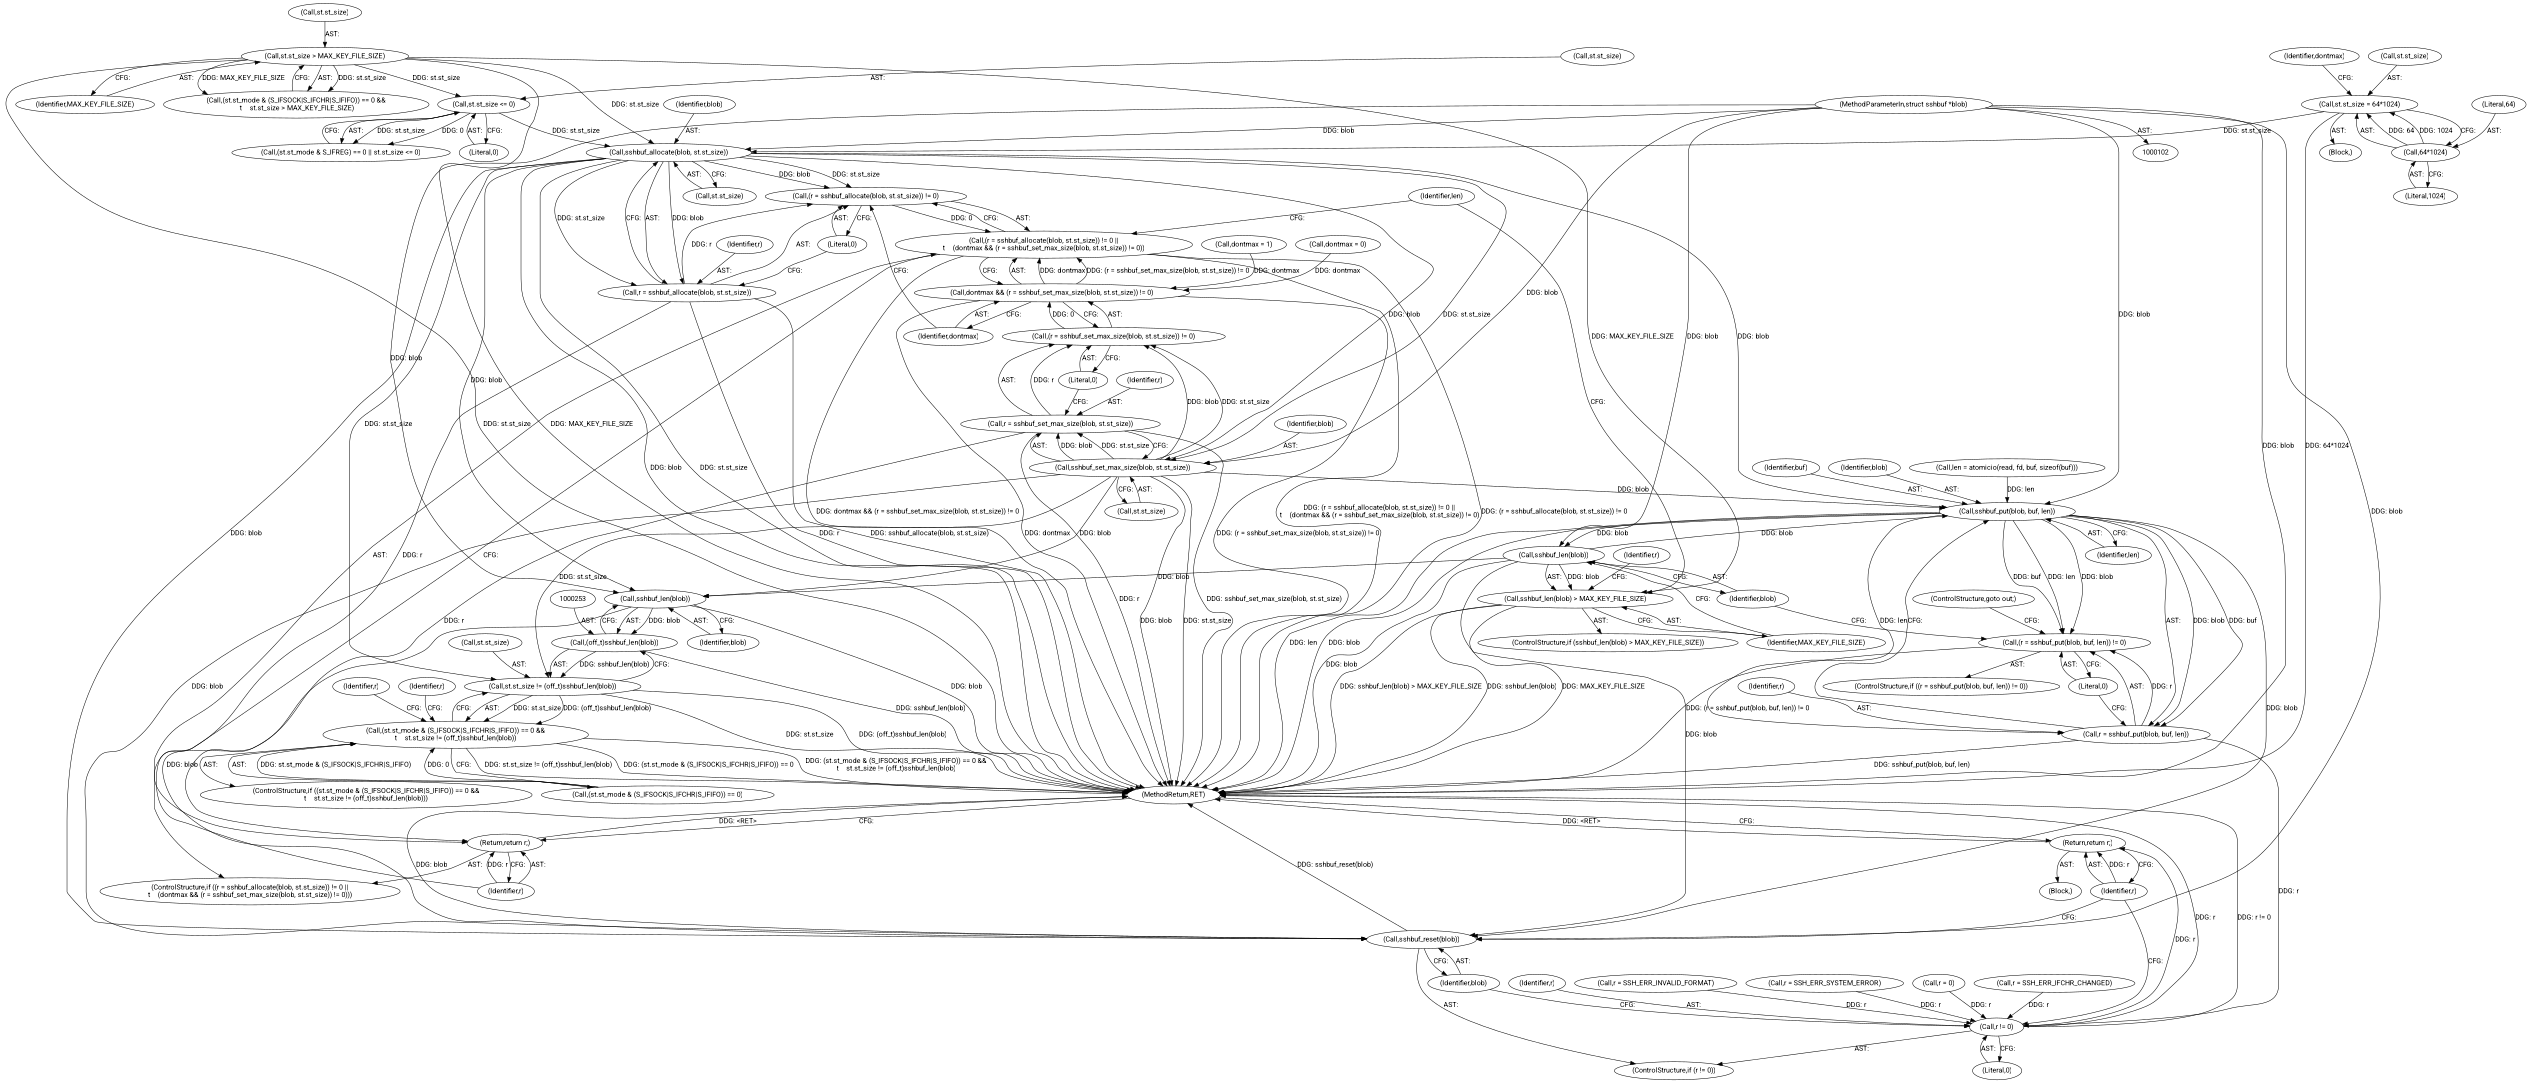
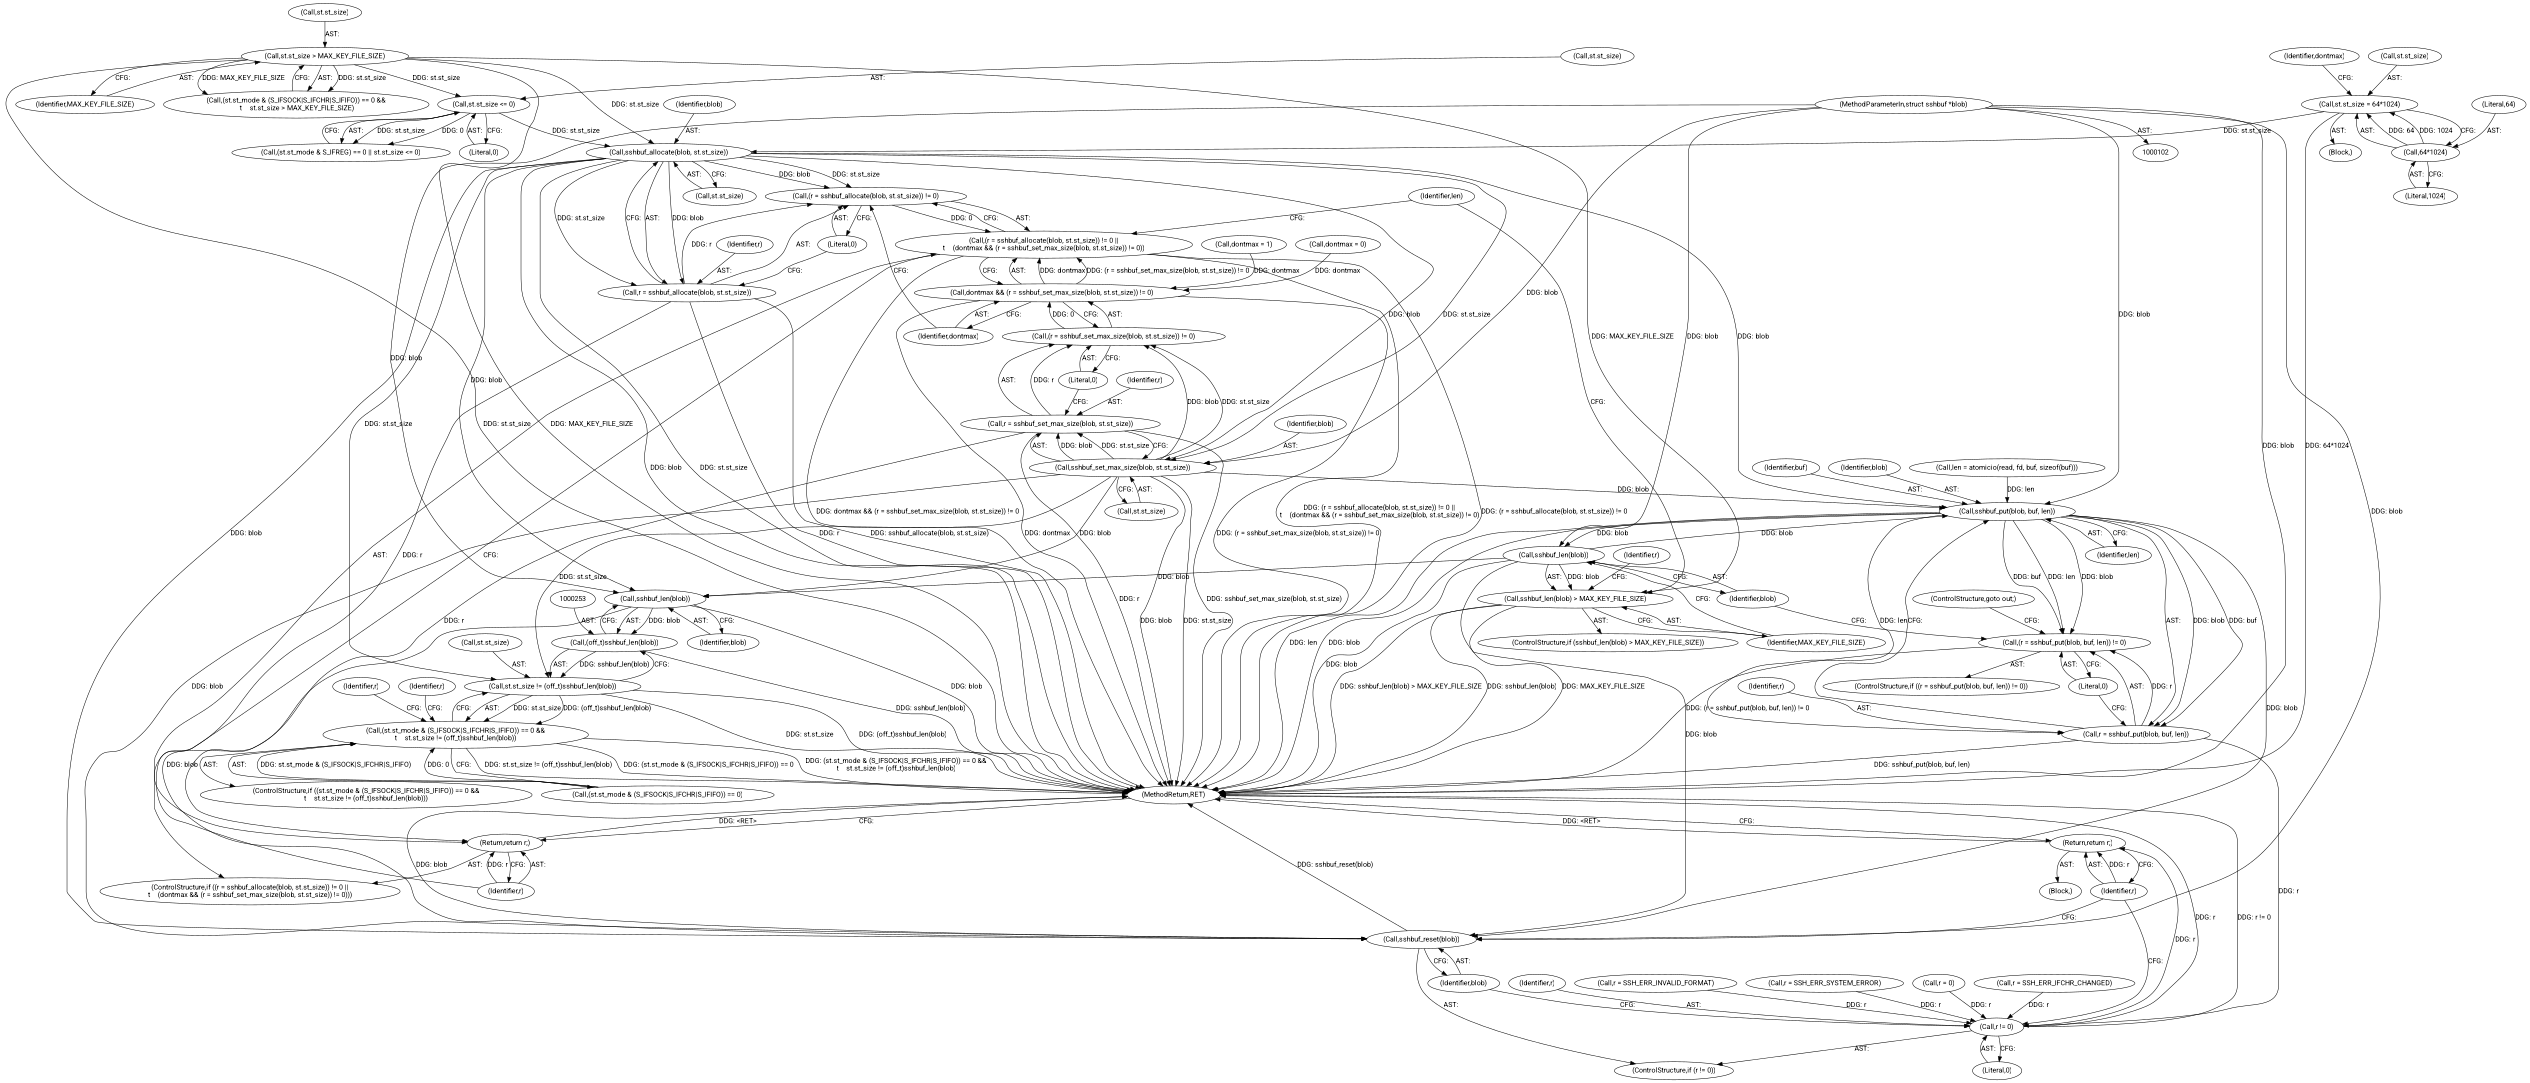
  digraph {
    fontname=Roboto
    node [fontname=Roboto]
    edge [fontname=Roboto]
    n1 [label="(Call,sshbuf_allocate(blob, st.st_size))"]
    n2 [label="(Call,(r = sshbuf_allocate(blob, st.st_size)) != 0)"]
    n3 [label="(Call,r = sshbuf_allocate(blob, st.st_size))"]
    n4 [label="(Call,sshbuf_set_max_size(blob, st.st_size))"]
    n5 [label="(Call,sshbuf_put(blob, buf, len))"]
    n6 [label="(Call,sshbuf_len(blob))"]
    n7 [label="(Call,st.st_size != (off_t)sshbuf_len(blob))"]
    n8 [label="(Call,sshbuf_reset(blob))"]
    n9 [label="(Call,st.st_size)"]
    n10 [label="(MethodReturn,RET)"]
    n11 [label="(Call,(r = sshbuf_allocate(blob, st.st_size)) != 0 ||\n\t    (dontmax && (r = sshbuf_set_max_size(blob, st.st_size)) != 0))"]
    n12 [label="(Literal,0)"]
    n13 [label="(Return,return r;)"]
    n14 [label="(Call,(r = sshbuf_set_max_size(blob, st.st_size)) != 0)"]
    n15 [label="(Call,r = sshbuf_set_max_size(blob, st.st_size))"]
    n16 [label="(Call,st.st_size)"]
    n17 [label="(Call,sshbuf_len(blob))"]
    n18 [label="(Call,(r = sshbuf_put(blob, buf, len)) != 0)"]
    n19 [label="(Call,r = sshbuf_put(blob, buf, len))"]
    n20 [label="(Identifier,len)"]
    n21 [label="(Call,(off_t)sshbuf_len(blob))"]
    n22 [label="(Identifier,blob)"]
    n23 [label="(Call,(st.st_mode & (S_IFSOCK|S_IFCHR|S_IFIFO)) == 0 &&\n\t    st.st_size != (off_t)sshbuf_len(blob))"]
    n24 [label="(ControlStructure,if (r != 0))"]
    n25 [label="(Identifier,blob)"]
    n26 [label="(Return,return r;)"]
    n27 [label="(MethodParameterIn,struct sshbuf *blob)"]
    1000102
    n29 [label="(Call,sshbuf_len(blob) > MAX_KEY_FILE_SIZE)"]
    n30 [label="(Identifier,blob)"]
    n31 [label="(Call,st.st_size = 64*1024)"]
    n32 [label="(Call,64*1024)"]
    n33 [label="(Block,)"]
    n34 [label="(Literal,1024)"]
    n35 [label="(Call,st.st_size <= 0)"]
    n36 [label="(Call,(st.st_mode & S_IFREG) == 0 || st.st_size <= 0)"]
    n37 [label="(Literal,0)"]
    n38 [label="(Call,st.st_size > MAX_KEY_FILE_SIZE)"]
    n39 [label="(Identifier,MAX_KEY_FILE_SIZE)"]
    n40 [label="(Call,(st.st_mode & (S_IFSOCK|S_IFCHR|S_IFIFO)) == 0 &&\n \t    st.st_size > MAX_KEY_FILE_SIZE)"]
    n41 [label="(Identifier,MAX_KEY_FILE_SIZE)"]
    n42 [label="(ControlStructure,if (sshbuf_len(blob) > MAX_KEY_FILE_SIZE))"]
    n43 [label="(Call,dontmax && (r = sshbuf_set_max_size(blob, st.st_size)) != 0)"]
    n44 [label="(ControlStructure,if ((r = sshbuf_allocate(blob, st.st_size)) != 0 ||\n\t    (dontmax && (r = sshbuf_set_max_size(blob, st.st_size)) != 0)))"]
    n45 [label="(Identifier,dontmax)"]
    n46 [label="(Identifier,r)"]
    n47 [label="(Literal,0)"]
    n48 [label="(Literal,0)"]
    n49 [label="(ControlStructure,if ((r = sshbuf_put(blob, buf, len)) != 0))"]
    n50 [label="(Call,r != 0)"]
    n51 [label="(Literal,0)"]
    n52 [label="(Identifier,r)"]
    n53 [label="(Block,)"]
    n54 [label="(Call,(st.st_mode & (S_IFSOCK|S_IFCHR|S_IFIFO)) == 0)"]
    n55 [label="(ControlStructure,if ((st.st_mode & (S_IFSOCK|S_IFCHR|S_IFIFO)) == 0 &&\n\t    st.st_size != (off_t)sshbuf_len(blob)))"]
    n56 [label="(Identifier,len)"]
    n57 [label="(Call,dontmax = 1)"]
    n58 [label="(Identifier,r)"]
    n59 [label="(Call,r = SSH_ERR_INVALID_FORMAT)"]
    n60 [label="(Identifier,r)"]
    n61 [label="(Identifier,r)"]
    n62 [label="(Identifier,blob)"]
    n63 [label="(Identifier,dontmax)"]
    n64 [label="(Call,dontmax = 0)"]
    n65 [label="(Identifier,r)"]
    n66 [label="(Call,r = SSH_ERR_SYSTEM_ERROR)"]
    n67 [label="(Call,st.st_size)"]
    n68 [label="(Identifier,r)"]
    n69 [label="(ControlStructure,goto out;)"]
    n70 [label="(Identifier,buf)"]
    n71 [label="(Call,r = 0)"]
    n72 [label="(Call,st.st_size)"]
    n73 [label="(Call,st.st_size)"]
    n74 [label="(Identifier,blob)"]
    n75 [label="(Identifier,blob)"]
    n76 [label="(Call,len = atomicio(read, fd, buf, sizeof(buf)))"]
    n77 [label="(Identifier,r)"]
    n78 [label="(Call,st.st_size)"]
    n79 [label="(Call,r = SSH_ERR_IFCHR_CHANGED)"]
    n80 [label="(Identifier,r)"]
    n81 [label="(Literal,64)"]
    1000253
    n1 -> n2 [label="DDG: blob"]
    n1 -> n2 [label="DDG: st.st_size"]
    n1 -> n3 [label="AST: "]
    n1 -> n3 [label="DDG: blob"]
    n1 -> n3 [label="DDG: st.st_size"]
    n1 -> n4 [label="DDG: blob"]
    n1 -> n4 [label="DDG: st.st_size"]
    n1 -> n5 [label="DDG: blob"]
    n1 -> n6 [label="DDG: blob"]
    n1 -> n7 [label="DDG: st.st_size"]
    n1 -> n8 [label="DDG: blob"]
    n1 -> n9 [label="CFG: "]
    n1 -> n10 [label="DDG: blob"]
    n1 -> n10 [label="DDG: st.st_size"]
    n2 -> n11 [label="AST: "]
    n2 -> n11 [label="DDG: 0"]
    n2 -> n12 [label="CFG: "]
    n3 -> n1 [label="CFG: "]
    n3 -> n2 [label="AST: "]
    n3 -> n2 [label="DDG: r"]
    n3 -> n10 [label="DDG: r"]
    n3 -> n10 [label="DDG: sshbuf_allocate(blob, st.st_size)"]
    n3 -> n13 [label="DDG: r"]
    n4 -> n5 [label="DDG: blob"]
    n4 -> n6 [label="DDG: blob"]
    n4 -> n7 [label="DDG: st.st_size"]
    n4 -> n8 [label="DDG: blob"]
    n4 -> n10 [label="DDG: blob"]
    n4 -> n10 [label="DDG: st.st_size"]
    n4 -> n14 [label="DDG: blob"]
    n4 -> n14 [label="DDG: st.st_size"]
    n4 -> n15 [label="AST: "]
    n4 -> n15 [label="DDG: blob"]
    n4 -> n15 [label="DDG: st.st_size"]
    n4 -> n16 [label="CFG: "]
    n5 -> n8 [label="DDG: blob"]
    n5 -> n10 [label="DDG: len"]
    n5 -> n10 [label="DDG: blob"]
    n5 -> n17 [label="DDG: blob"]
    n5 -> n18 [label="DDG: blob"]
    n5 -> n18 [label="DDG: buf"]
    n5 -> n18 [label="DDG: len"]
    n5 -> n19 [label="AST: "]
    n5 -> n19 [label="DDG: blob"]
    n5 -> n19 [label="DDG: buf"]
    n5 -> n19 [label="DDG: len"]
    n5 -> n20 [label="CFG: "]
    n6 -> n8 [label="DDG: blob"]
    n6 -> n10 [label="DDG: blob"]
    n6 -> n21 [label="AST: "]
    n6 -> n21 [label="DDG: blob"]
    n6 -> n22 [label="CFG: "]
    n7 -> n10 [label="DDG: (off_t)sshbuf_len(blob)"]
    n7 -> n10 [label="DDG: st.st_size"]
    n7 -> n21 [label="CFG: "]
    n7 -> n23 [label="AST: "]
    n7 -> n23 [label="DDG: st.st_size"]
    n7 -> n23 [label="DDG: (off_t)sshbuf_len(blob)"]
    n8 -> n10 [label="DDG: blob"]
    n8 -> n10 [label="DDG: sshbuf_reset(blob)"]
    n8 -> n24 [label="AST: "]
    n8 -> n25 [label="CFG: "]
    n9 -> n1 [label="AST: "]
    n10 -> n13 [label="CFG: "]
    n10 -> n26 [label="CFG: "]
    n11 -> n2 [label="CFG: "]
    n11 -> n10 [label="DDG: (r = sshbuf_allocate(blob, st.st_size)) != 0 ||\n\t    (dontmax && (r = sshbuf_set_max_size(blob, st.st_size)) != 0)"]
    n11 -> n10 [label="DDG: dontmax && (r = sshbuf_set_max_size(blob, st.st_size)) != 0"]
    n11 -> n10 [label="DDG: (r = sshbuf_allocate(blob, st.st_size)) != 0"]
    n11 -> n43 [label="CFG: "]
    n11 -> n44 [label="AST: "]
    n12 -> n2 [label="AST: "]
    n12 -> n3 [label="CFG: "]
    n13 -> n10 [label="DDG: <RET>"]
    n13 -> n44 [label="AST: "]
    n13 -> n46 [label="CFG: "]
    n14 -> n43 [label="AST: "]
    n14 -> n43 [label="DDG: 0"]
    n14 -> n47 [label="CFG: "]
    n15 -> n4 [label="CFG: "]
    n15 -> n10 [label="DDG: sshbuf_set_max_size(blob, st.st_size)"]
    n15 -> n10 [label="DDG: r"]
    n15 -> n13 [label="DDG: r"]
    n15 -> n14 [label="AST: "]
    n15 -> n14 [label="DDG: r"]
    n16 -> n4 [label="AST: "]
    n17 -> n5 [label="DDG: blob"]
    n17 -> n6 [label="DDG: blob"]
    n17 -> n8 [label="DDG: blob"]
    n17 -> n10 [label="DDG: blob"]
    n17 -> n29 [label="AST: "]
    n17 -> n29 [label="DDG: blob"]
    n17 -> n30 [label="CFG: "]
    n18 -> n10 [label="DDG: (r = sshbuf_put(blob, buf, len)) != 0"]
    n18 -> n48 [label="CFG: "]
    n18 -> n49 [label="AST: "]
    n19 -> n5 [label="CFG: "]
    n19 -> n10 [label="DDG: sshbuf_put(blob, buf, len)"]
    n19 -> n18 [label="AST: "]
    n19 -> n18 [label="DDG: r"]
    n19 -> n50 [label="DDG: r"]
    n20 -> n5 [label="AST: "]
    n21 -> n6 [label="CFG: "]
    n21 -> n7 [label="AST: "]
    n21 -> n7 [label="DDG: sshbuf_len(blob)"]
    n21 -> n10 [label="DDG: sshbuf_len(blob)"]
    n22 -> n6 [label="AST: "]
    n23 -> n7 [label="CFG: "]
    n23 -> n10 [label="DDG: st.st_size != (off_t)sshbuf_len(blob)"]
    n23 -> n10 [label="DDG: (st.st_mode & (S_IFSOCK|S_IFCHR|S_IFIFO)) == 0"]
    n23 -> n10 [label="DDG: (st.st_mode & (S_IFSOCK|S_IFCHR|S_IFIFO)) == 0 &&\n\t    st.st_size != (off_t)sshbuf_len(blob)"]
    n23 -> n54 [label="CFG: "]
    n23 -> n55 [label="AST: "]
    n25 -> n8 [label="AST: "]
    n25 -> n50 [label="CFG: "]
    n26 -> n10 [label="DDG: <RET>"]
    n26 -> n52 [label="CFG: "]
    n26 -> n53 [label="AST: "]
-   n27 -> n1 [label="DDG: blob"]
    n27 -> n4 [label="DDG: blob"]
    n27 -> n5 [label="DDG: blob"]
    n27 -> n6 [label="DDG: blob"]
    n27 -> n8 [label="DDG: blob"]
    n27 -> n10 [label="DDG: blob"]
    n27 -> n17 [label="DDG: blob"]
    n27 -> 1000102 [label="AST: "]
    n29 -> n10 [label="DDG: sshbuf_len(blob)"]
    n29 -> n10 [label="DDG: sshbuf_len(blob) > MAX_KEY_FILE_SIZE"]
    n29 -> n10 [label="DDG: MAX_KEY_FILE_SIZE"]
    n29 -> n41 [label="CFG: "]
    n29 -> n42 [label="AST: "]
    n30 -> n17 [label="AST: "]
    n30 -> n18 [label="CFG: "]
    n31 -> n1 [label="DDG: st.st_size"]
    n31 -> n10 [label="DDG: 64*1024"]
    n31 -> n32 [label="CFG: "]
    n31 -> n33 [label="AST: "]
    n32 -> n31 [label="AST: "]
    n32 -> n31 [label="DDG: 64"]
    n32 -> n31 [label="DDG: 1024"]
    n32 -> n34 [label="CFG: "]
    n34 -> n32 [label="AST: "]
    n35 -> n1 [label="DDG: st.st_size"]
    n35 -> n36 [label="AST: "]
    n35 -> n36 [label="DDG: st.st_size"]
    n35 -> n36 [label="DDG: 0"]
    n35 -> n37 [label="CFG: "]
    n36 -> n35 [label="CFG: "]
    n37 -> n35 [label="AST: "]
    n38 -> n1 [label="DDG: st.st_size"]
    n38 -> n10 [label="DDG: MAX_KEY_FILE_SIZE"]
    n38 -> n10 [label="DDG: st.st_size"]
    n38 -> n29 [label="DDG: MAX_KEY_FILE_SIZE"]
    n38 -> n35 [label="DDG: st.st_size"]
    n38 -> n39 [label="CFG: "]
    n38 -> n40 [label="AST: "]
    n38 -> n40 [label="DDG: st.st_size"]
    n38 -> n40 [label="DDG: MAX_KEY_FILE_SIZE"]
    n39 -> n38 [label="AST: "]
    n40 -> n38 [label="CFG: "]
    n41 -> n17 [label="CFG: "]
    n41 -> n29 [label="AST: "]
    n43 -> n10 [label="DDG: (r = sshbuf_set_max_size(blob, st.st_size)) != 0"]
    n43 -> n10 [label="DDG: dontmax"]
    n43 -> n11 [label="AST: "]
    n43 -> n11 [label="DDG: dontmax"]
    n43 -> n11 [label="DDG: (r = sshbuf_set_max_size(blob, st.st_size)) != 0"]
    n43 -> n14 [label="CFG: "]
    n43 -> n45 [label="CFG: "]
    n45 -> n2 [label="CFG: "]
    n45 -> n43 [label="AST: "]
    n46 -> n11 [label="CFG: "]
    n46 -> n13 [label="AST: "]
    n46 -> n13 [label="DDG: r"]
    n47 -> n14 [label="AST: "]
    n47 -> n15 [label="CFG: "]
    n48 -> n18 [label="AST: "]
    n48 -> n19 [label="CFG: "]
    n50 -> n10 [label="DDG: r != 0"]
    n50 -> n10 [label="DDG: r"]
    n50 -> n24 [label="AST: "]
    n50 -> n26 [label="DDG: r"]
    n50 -> n51 [label="CFG: "]
    n51 -> n50 [label="AST: "]
    n52 -> n8 [label="CFG: "]
    n52 -> n26 [label="AST: "]
    n52 -> n26 [label="DDG: r"]
    n52 -> n50 [label="CFG: "]
    n54 -> n23 [label="AST: "]
    n54 -> n23 [label="DDG: st.st_mode & (S_IFSOCK|S_IFCHR|S_IFIFO)"]
    n54 -> n23 [label="DDG: 0"]
    n56 -> n11 [label="CFG: "]
    n56 -> n29 [label="CFG: "]
    n57 -> n43 [label="DDG: dontmax"]
    n58 -> n50 [label="AST: "]
    n59 -> n50 [label="DDG: r"]
    n60 -> n29 [label="CFG: "]
    n61 -> n15 [label="AST: "]
    n62 -> n1 [label="AST: "]
    n63 -> n31 [label="CFG: "]
    n64 -> n43 [label="DDG: dontmax"]
    n65 -> n19 [label="AST: "]
    n66 -> n50 [label="DDG: r"]
    n67 -> n7 [label="AST: "]
    n68 -> n23 [label="CFG: "]
    n69 -> n18 [label="CFG: "]
    n70 -> n5 [label="AST: "]
    n71 -> n50 [label="DDG: r"]
    n72 -> n38 [label="AST: "]
    n73 -> n35 [label="AST: "]
    n74 -> n4 [label="AST: "]
    n75 -> n5 [label="AST: "]
    n76 -> n5 [label="DDG: len"]
    n77 -> n23 [label="CFG: "]
    n78 -> n31 [label="AST: "]
    n79 -> n50 [label="DDG: r"]
    n80 -> n3 [label="AST: "]
    n81 -> n32 [label="AST: "]
    1000253 -> n21 [label="AST: "]
  }
